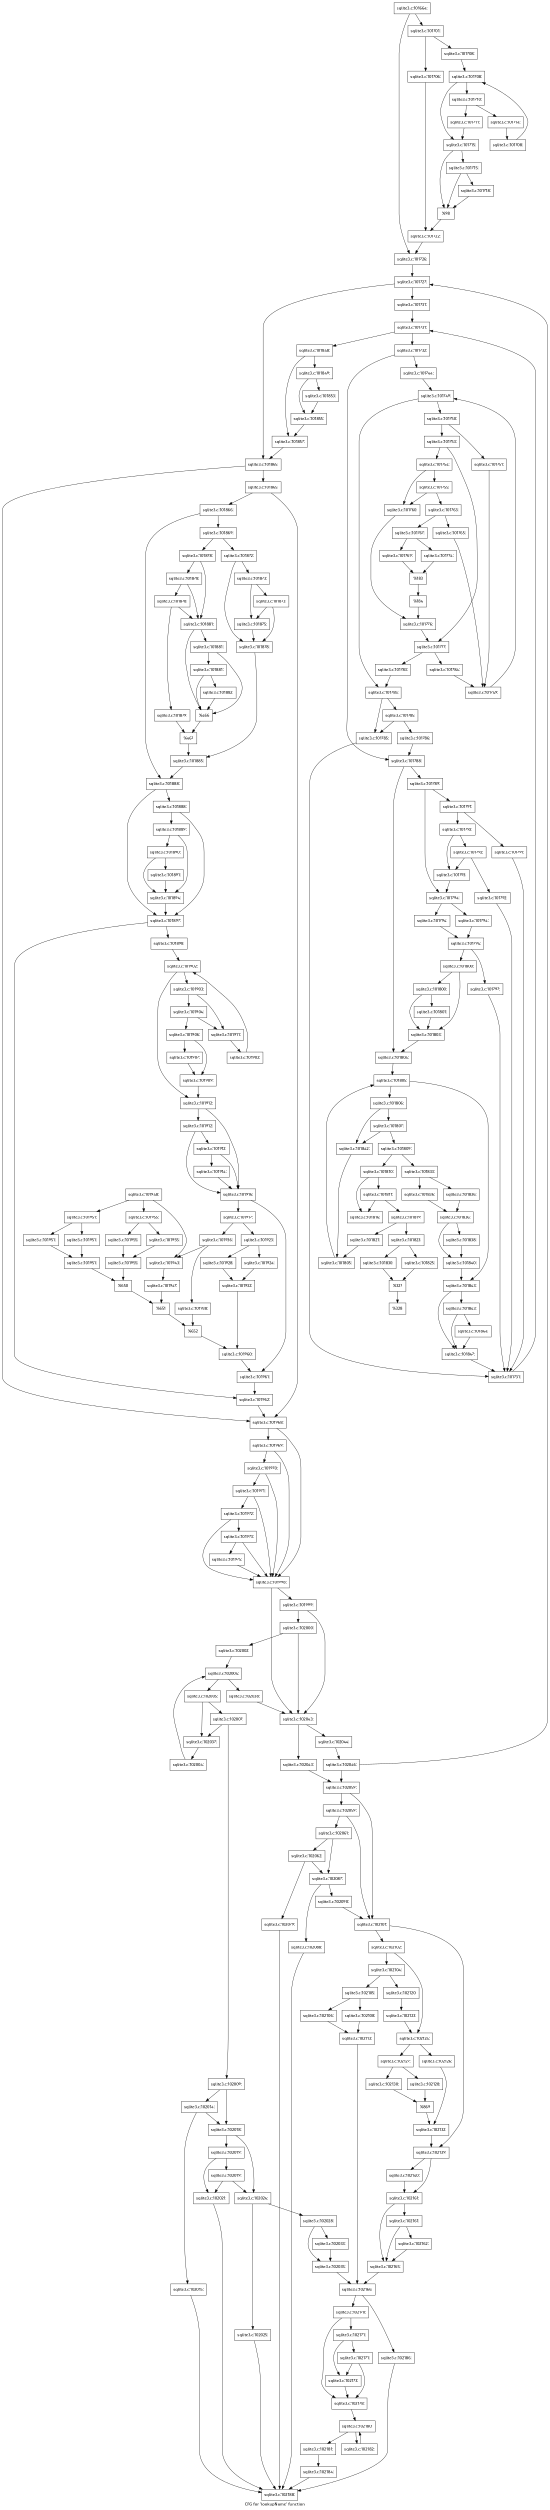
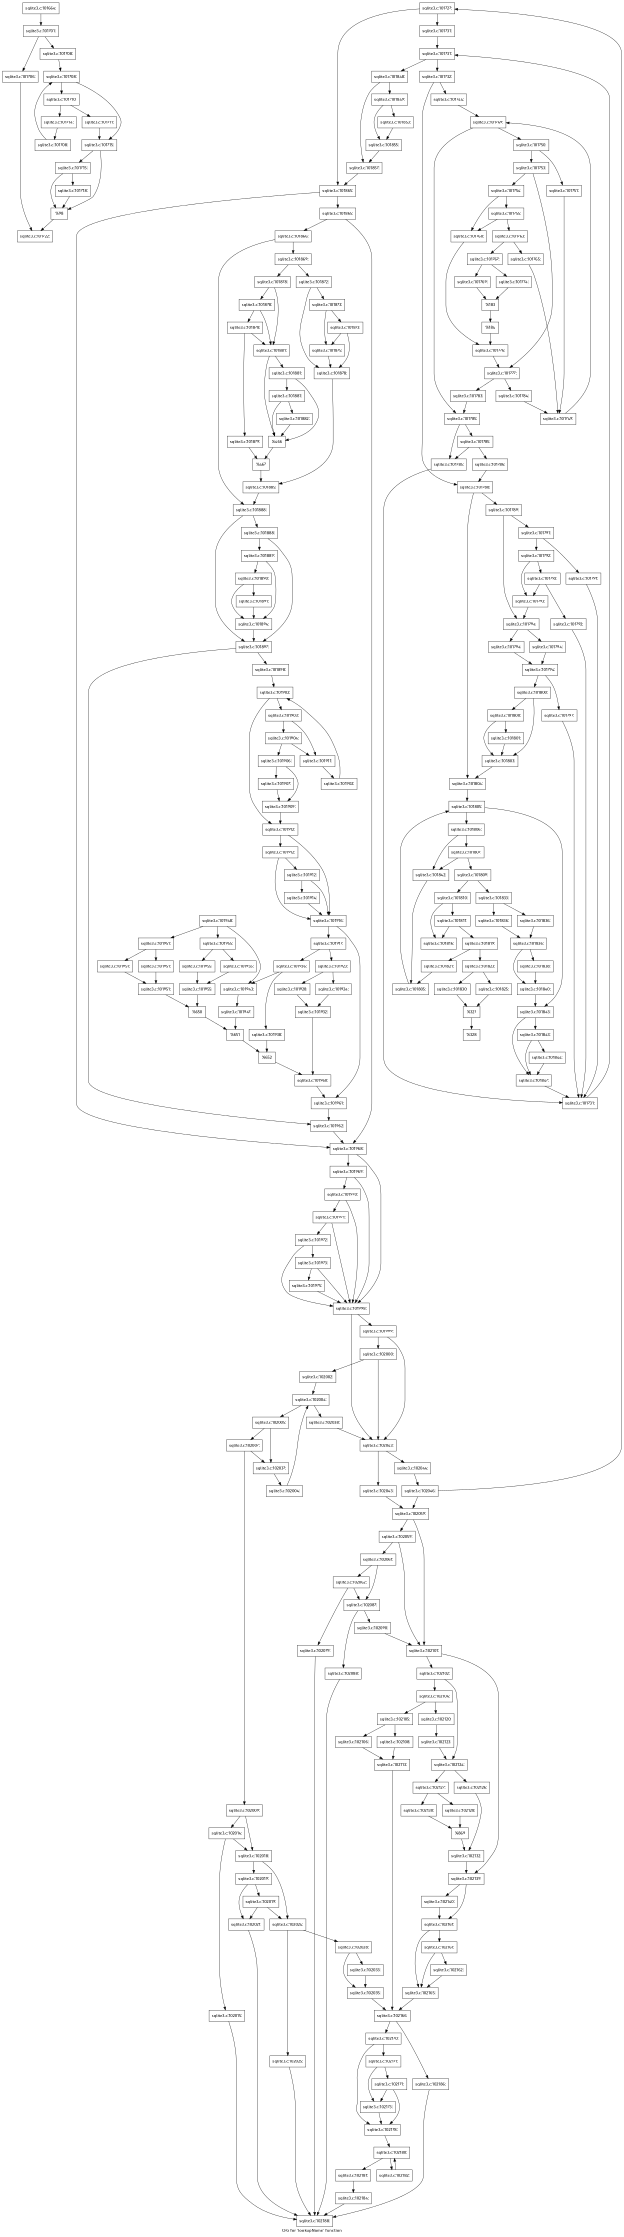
  digraph {
    fontname="Fira Sans"
    label="CFG for 'lookupName' function"
    node [fontname="Fira Sans" shape=record]
    edge [fontname="Fira Sans"]
    n1 [label="{sqlite3.c:101664:}"]
    n2 [label="{sqlite3.c:101701:}"]
-   n3 [label="{sqlite3.c:101726:}"]
    n4 [label="{sqlite3.c:101706:}"]
    n5 [label="{sqlite3.c:101708:}"]
    n6 [label="{sqlite3.c:101727:}"]
    n7 [label="{sqlite3.c:101722:}"]
    n8 [label="{sqlite3.c:101708:}"]
    n9 [label="{sqlite3.c:101731:}"]
    n10 [label="{sqlite3.c:101865:}"]
    n11 [label="{sqlite3.c:101710:}"]
    n12 [label="{sqlite3.c:101715:}"]
    n13 [label="{sqlite3.c:101711:}"]
    n14 [label="{sqlite3.c:101714:}"]
    n15 [label="{sqlite3.c:101715:}"]
    n16 [label="{%98}"]
    n17 [label="{sqlite3.c:101708:}"]
    n18 [label="{sqlite3.c:101718:}"]
    n19 [label="{sqlite3.c:101731:}"]
    n20 [label="{sqlite3.c:101865:}"]
    n21 [label="{sqlite3.c:101968:}"]
    n22 [label="{sqlite3.c:101732:}"]
    n23 [label="{sqlite3.c:101848:}"]
    n24 [label="{sqlite3.c:101866:}"]
    n25 [label="{sqlite3.c:101969:}"]
    n26 [label="{sqlite3.c:101998:}"]
    n27 [label="{sqlite3.c:101744:}"]
    n28 [label="{sqlite3.c:101788:}"]
    n29 [label="{sqlite3.c:101849:}"]
    n30 [label="{sqlite3.c:101857:}"]
    n31 [label="{sqlite3.c:101749:}"]
    n32 [label="{sqlite3.c:101789:}"]
    n33 [label="{sqlite3.c:101804:}"]
    n34 [label="{sqlite3.c:101853:}"]
    n35 [label="{sqlite3.c:101855:}"]
    n36 [label="{sqlite3.c:101750:}"]
    n37 [label="{sqlite3.c:101785:}"]
    n38 [label="{sqlite3.c:101791:}"]
    n39 [label="{sqlite3.c:101794:}"]
    n40 [label="{sqlite3.c:101805:}"]
    n41 [label="{sqlite3.c:101753:}"]
    n42 [label="{sqlite3.c:101751:}"]
    n43 [label="{sqlite3.c:101785:}"]
    n44 [label="{sqlite3.c:101785:}"]
    n45 [label="{sqlite3.c:101754:}"]
    n46 [label="{sqlite3.c:101777:}"]
    n47 [label="{sqlite3.c:101749:}"]
    n48 [label="{sqlite3.c:101731:}"]
    n49 [label="{sqlite3.c:101786:}"]
    n50 [label="{sqlite3.c:101760:}"]
    n51 [label="{sqlite3.c:101755:}"]
    n52 [label="{sqlite3.c:101783:}"]
    n53 [label="{sqlite3.c:101784:}"]
    n54 [label="{sqlite3.c:101776:}"]
    n55 [label="{sqlite3.c:101763:}"]
    n56 [label="{sqlite3.c:101765:}"]
    n57 [label="{sqlite3.c:101767:}"]
    n58 [label="{sqlite3.c:101769:}"]
    n59 [label="{sqlite3.c:101774:}"]
    n60 [label="{%183}"]
    n61 [label="{%184}"]
    n62 [label="{sqlite3.c:101791:}"]
    n63 [label="{sqlite3.c:101792:}"]
    n64 [label="{sqlite3.c:101794:}"]
    n65 [label="{sqlite3.c:101794:}"]
    n66 [label="{sqlite3.c:101806:}"]
    n67 [label="{sqlite3.c:101843:}"]
    n68 [label="{sqlite3.c:101792:}"]
    n69 [label="{sqlite3.c:101793:}"]
    n70 [label="{sqlite3.c:101794:}"]
    n71 [label="{sqlite3.c:101792:}"]
    n72 [label="{sqlite3.c:101797:}"]
    n73 [label="{sqlite3.c:101800:}"]
    n74 [label="{sqlite3.c:101800:}"]
    n75 [label="{sqlite3.c:101803:}"]
    n76 [label="{sqlite3.c:101801:}"]
    n77 [label="{sqlite3.c:101807:}"]
    n78 [label="{sqlite3.c:101842:}"]
    n79 [label="{sqlite3.c:101843:}"]
    n80 [label="{sqlite3.c:101847:}"]
    n81 [label="{sqlite3.c:101809:}"]
    n82 [label="{sqlite3.c:101805:}"]
    n83 [label="{sqlite3.c:101844:}"]
    n84 [label="{sqlite3.c:101810:}"]
    n85 [label="{sqlite3.c:101833:}"]
    n86 [label="{sqlite3.c:101816:}"]
    n87 [label="{sqlite3.c:101811:}"]
    n88 [label="{sqlite3.c:101836:}"]
    n89 [label="{sqlite3.c:101836:}"]
    n90 [label="{sqlite3.c:101819:}"]
    n91 [label="{sqlite3.c:101836:}"]
    n92 [label="{sqlite3.c:101821:}"]
    n93 [label="{sqlite3.c:101823:}"]
    n94 [label="{sqlite3.c:101825:}"]
    n95 [label="{sqlite3.c:101830:}"]
    n96 [label="{%327}"]
    n97 [label="{%328}"]
    n98 [label="{sqlite3.c:101838:}"]
    n99 [label="{sqlite3.c:101840:}"]
    n100 [label="{sqlite3.c:101869:}"]
    n101 [label="{sqlite3.c:101888:}"]
    n102 [label="{sqlite3.c:101970:}"]
    n103 [label="{sqlite3.c:101999:}"]
    n104 [label="{sqlite3.c:102043:}"]
    n105 [label="{sqlite3.c:101872:}"]
    n106 [label="{sqlite3.c:101878:}"]
    n107 [label="{sqlite3.c:101888:}"]
    n108 [label="{sqlite3.c:101897:}"]
    n109 [label="{sqlite3.c:101873:}"]
    n110 [label="{sqlite3.c:101878:}"]
    n111 [label="{sqlite3.c:101878:}"]
    n112 [label="{sqlite3.c:101881:}"]
    n113 [label="{sqlite3.c:101889:}"]
    n114 [label="{sqlite3.c:101898:}"]
    n115 [label="{sqlite3.c:101962:}"]
    n116 [label="{sqlite3.c:101875:}"]
    n117 [label="{sqlite3.c:101873:}"]
    n118 [label="{sqlite3.c:101885:}"]
    n119 [label="{sqlite3.c:101878:}"]
    n120 [label="{sqlite3.c:101881:}"]
    n121 [label="{%466}"]
    n122 [label="{sqlite3.c:101879:}"]
    n123 [label="{sqlite3.c:101881:}"]
    n124 [label="{%467}"]
    n125 [label="{sqlite3.c:101882:}"]
    n126 [label="{sqlite3.c:101890:}"]
    n127 [label="{sqlite3.c:101894:}"]
    n128 [label="{sqlite3.c:101902:}"]
    n129 [label="{sqlite3.c:101891:}"]
    n130 [label="{sqlite3.c:101903:}"]
    n131 [label="{sqlite3.c:101912:}"]
    n132 [label="{sqlite3.c:101904:}"]
    n133 [label="{sqlite3.c:101911:}"]
    n134 [label="{sqlite3.c:101912:}"]
    n135 [label="{sqlite3.c:101916:}"]
    n136 [label="{sqlite3.c:101906:}"]
    n137 [label="{sqlite3.c:101902:}"]
    n138 [label="{sqlite3.c:101912:}"]
    n139 [label="{sqlite3.c:101917:}"]
    n140 [label="{sqlite3.c:101961:}"]
    n141 [label="{sqlite3.c:101907:}"]
    n142 [label="{sqlite3.c:101909:}"]
    n143 [label="{sqlite3.c:101914:}"]
    n144 [label="{sqlite3.c:101923:}"]
    n145 [label="{sqlite3.c:101936:}"]
    n146 [label="{sqlite3.c:101924:}"]
    n147 [label="{sqlite3.c:101928:}"]
    n148 [label="{sqlite3.c:101938:}"]
    n149 [label="{sqlite3.c:101943:}"]
    n150 [label="{sqlite3.c:101932:}"]
    n151 [label="{%652}"]
    n152 [label="{sqlite3.c:101947:}"]
    n153 [label="{sqlite3.c:101960:}"]
    n154 [label="{%651}"]
    n155 [label="{sqlite3.c:101948:}"]
    n156 [label="{sqlite3.c:101951:}"]
    n157 [label="{sqlite3.c:101955:}"]
    n158 [label="{sqlite3.c:101951:}"]
    n159 [label="{sqlite3.c:101951:}"]
    n160 [label="{sqlite3.c:101955:}"]
    n161 [label="{sqlite3.c:101955:}"]
    n162 [label="{sqlite3.c:101951:}"]
    n163 [label="{sqlite3.c:101955:}"]
    n164 [label="{%650}"]
    n165 [label="{sqlite3.c:101971:}"]
    n166 [label="{sqlite3.c:102000:}"]
    n167 [label="{sqlite3.c:102043:}"]
    n168 [label="{sqlite3.c:102044:}"]
    n169 [label="{sqlite3.c:101972:}"]
    n170 [label="{sqlite3.c:101973:}"]
    n171 [label="{sqlite3.c:101975:}"]
    n172 [label="{sqlite3.c:102002:}"]
    n173 [label="{sqlite3.c:102059:}"]
    n174 [label="{sqlite3.c:102046:}"]
    n175 [label="{sqlite3.c:102004:}"]
    n176 [label="{sqlite3.c:102005:}"]
    n177 [label="{sqlite3.c:102038:}"]
    n178 [label="{sqlite3.c:102007:}"]
    n179 [label="{sqlite3.c:102037:}"]
    n180 [label="{sqlite3.c:102009:}"]
    n181 [label="{sqlite3.c:102004:}"]
    n182 [label="{sqlite3.c:102014:}"]
    n183 [label="{sqlite3.c:102018:}"]
    n184 [label="{sqlite3.c:102015:}"]
    n185 [label="{sqlite3.c:102019:}"]
    n186 [label="{sqlite3.c:102024:}"]
    n187 [label="{sqlite3.c:102188:}"]
    n188 [label="{sqlite3.c:102021:}"]
    n189 [label="{sqlite3.c:102019:}"]
    n190 [label="{sqlite3.c:102025:}"]
    n191 [label="{sqlite3.c:102028:}"]
    n192 [label="{sqlite3.c:102033:}"]
    n193 [label="{sqlite3.c:102035:}"]
    n194 [label="{sqlite3.c:102166:}"]
    n195 [label="{sqlite3.c:102170:}"]
    n196 [label="{sqlite3.c:102186:}"]
    n197 [label="{sqlite3.c:102171:}"]
    n198 [label="{sqlite3.c:102178:}"]
    n199 [label="{sqlite3.c:102059:}"]
    n200 [label="{sqlite3.c:102101:}"]
    n201 [label="{sqlite3.c:102061:}"]
    n202 [label="{sqlite3.c:102102:}"]
    n203 [label="{sqlite3.c:102139:}"]
    n204 [label="{sqlite3.c:102062:}"]
    n205 [label="{sqlite3.c:102087:}"]
    n206 [label="{sqlite3.c:102104:}"]
    n207 [label="{sqlite3.c:102124:}"]
    n208 [label="{sqlite3.c:102161:}"]
    n209 [label="{sqlite3.c:102140:}"]
    n210 [label="{sqlite3.c:102079:}"]
    n211 [label="{sqlite3.c:102088:}"]
    n212 [label="{sqlite3.c:102090:}"]
    n213 [label="{sqlite3.c:102105:}"]
    n214 [label="{sqlite3.c:102120:}"]
    n215 [label="{sqlite3.c:102126:}"]
    n216 [label="{sqlite3.c:102127:}"]
    n217 [label="{sqlite3.c:102161:}"]
    n218 [label="{sqlite3.c:102165:}"]
    n219 [label="{sqlite3.c:102106:}"]
    n220 [label="{sqlite3.c:102108:}"]
    n221 [label="{sqlite3.c:102123:}"]
    n222 [label="{sqlite3.c:102132:}"]
    n223 [label="{sqlite3.c:102128:}"]
    n224 [label="{sqlite3.c:102130:}"]
    n225 [label="{sqlite3.c:102113:}"]
    n226 [label="{%869}"]
    n227 [label="{sqlite3.c:102162:}"]
    n228 [label="{sqlite3.c:102173:}"]
    n229 [label="{sqlite3.c:102171:}"]
    n230 [label="{sqlite3.c:102180:}"]
    n231 [label="{sqlite3.c:102181:}"]
    n232 [label="{sqlite3.c:102182:}"]
    n233 [label="{sqlite3.c:102184:}"]
    n1 -> n2
-   n1 -> n3
    n2 -> n4
    n2 -> n5
-   n3 -> n6
    n4 -> n7
    n5 -> n8
    n6 -> n9
    n6 -> n10
-   n7 -> n3
    n8 -> n11
    n8 -> n12
    n9 -> n19
    n10 -> n20
    n10 -> n21
    n11 -> n13
    n11 -> n14
    n12 -> n15
    n12 -> n16
    n13 -> n12
    n14 -> n17
    n15 -> n16
    n15 -> n18
    n16 -> n7
    n17 -> n8
    n18 -> n16
    n19 -> n22
    n19 -> n23
    n20 -> n21
    n20 -> n24
    n21 -> n25
    n21 -> n26
    n22 -> n27
    n22 -> n28
    n23 -> n29
    n23 -> n30
    n24 -> n100
    n24 -> n101
    n25 -> n26
    n25 -> n102
    n26 -> n103
    n26 -> n104
    n27 -> n31
    n28 -> n32
    n28 -> n33
    n29 -> n34
    n29 -> n35
    n30 -> n10
    n31 -> n36
    n31 -> n37
    n32 -> n38
    n32 -> n39
    n33 -> n40
    n34 -> n35
    n35 -> n30
    n36 -> n41
    n36 -> n42
    n37 -> n43
    n37 -> n44
    n38 -> n62
    n38 -> n63
    n39 -> n64
    n39 -> n65
    n40 -> n66
    n40 -> n67
    n41 -> n45
    n41 -> n46
    n42 -> n47
    n43 -> n48
    n44 -> n43
    n44 -> n49
    n45 -> n50
    n45 -> n51
    n46 -> n52
    n46 -> n53
    n47 -> n31
    n48 -> n19
    n49 -> n28
    n50 -> n54
    n51 -> n50
    n51 -> n55
    n52 -> n37
    n53 -> n47
    n54 -> n46
    n55 -> n56
    n55 -> n57
    n56 -> n47
    n57 -> n58
    n57 -> n59
    n58 -> n60
    n59 -> n60
    n60 -> n61
    n61 -> n54
    n62 -> n48
    n63 -> n68
    n63 -> n69
    n64 -> n70
    n65 -> n70
    n66 -> n77
    n66 -> n78
    n67 -> n79
    n67 -> n80
    n68 -> n69
    n68 -> n71
    n69 -> n39
    n70 -> n72
    n70 -> n73
    n71 -> n48
    n72 -> n48
    n73 -> n74
    n73 -> n75
    n74 -> n75
    n74 -> n76
    n75 -> n33
    n76 -> n75
    n77 -> n78
    n77 -> n81
    n78 -> n82
    n79 -> n80
    n79 -> n83
    n80 -> n48
    n81 -> n84
    n81 -> n85
    n82 -> n40
    n83 -> n80
    n84 -> n86
    n84 -> n87
    n85 -> n88
    n85 -> n89
    n87 -> n86
    n87 -> n90
    n88 -> n91
    n89 -> n91
    n90 -> n92
    n90 -> n93
    n91 -> n98
    n91 -> n99
    n92 -> n82
    n93 -> n94
    n93 -> n95
    n94 -> n96
    n95 -> n96
    n96 -> n97
    n98 -> n99
    n99 -> n67
    n100 -> n105
    n100 -> n106
    n101 -> n107
    n101 -> n108
    n102 -> n26
    n102 -> n165
    n103 -> n104
    n103 -> n166
    n104 -> n167
    n104 -> n168
    n105 -> n109
    n105 -> n110
    n106 -> n111
    n106 -> n112
    n107 -> n108
    n107 -> n113
    n108 -> n114
    n108 -> n115
    n109 -> n116
    n109 -> n117
    n110 -> n118
    n111 -> n112
    n111 -> n119
    n112 -> n120
    n112 -> n121
    n113 -> n126
    n113 -> n127
    n114 -> n128
    n115 -> n21
    n116 -> n110
    n117 -> n110
    n117 -> n116
    n118 -> n101
    n119 -> n112
    n119 -> n122
    n120 -> n121
    n120 -> n123
    n121 -> n124
    n122 -> n124
    n123 -> n121
    n123 -> n125
    n124 -> n118
    n125 -> n121
    n126 -> n127
    n126 -> n129
    n127 -> n108
    n128 -> n130
    n128 -> n131
    n129 -> n127
    n130 -> n132
    n130 -> n133
    n131 -> n134
    n131 -> n135
    n132 -> n133
    n132 -> n136
    n133 -> n137
    n134 -> n135
    n134 -> n138
    n135 -> n139
    n135 -> n140
    n136 -> n141
    n136 -> n142
    n137 -> n128
    n138 -> n135
    n138 -> n143
    n139 -> n144
    n139 -> n145
    n140 -> n115
    n141 -> n142
    n142 -> n131
    n143 -> n135
    n144 -> n146
    n144 -> n147
    n145 -> n148
    n145 -> n149
    n146 -> n150
    n147 -> n150
    n148 -> n151
    n149 -> n152
    n150 -> n153
    n151 -> n153
    n152 -> n154
    n153 -> n140
    n154 -> n151
    n155 -> n149
    n155 -> n156
    n155 -> n157
    n156 -> n158
    n156 -> n159
    n157 -> n160
    n157 -> n161
    n158 -> n162
    n159 -> n162
    n160 -> n163
    n161 -> n163
    n162 -> n164
    n163 -> n164
    n164 -> n154
    n165 -> n26
    n165 -> n169
    n166 -> n104
    n166 -> n172
    n167 -> n173
    n168 -> n174
    n169 -> n26
    n169 -> n170
    n170 -> n26
    n170 -> n171
    n171 -> n26
    n172 -> n175
    n173 -> n199
    n173 -> n200
    n174 -> n6
    n174 -> n173
    n175 -> n176
    n175 -> n177
    n176 -> n178
    n176 -> n179
    n177 -> n104
    n178 -> n179
    n178 -> n180
    n179 -> n181
    n180 -> n182
    n180 -> n183
    n181 -> n175
    n182 -> n183
    n182 -> n184
    n183 -> n185
    n183 -> n186
    n184 -> n187
    n185 -> n188
    n185 -> n189
    n186 -> n190
    n186 -> n191
    n188 -> n187
    n189 -> n186
    n189 -> n188
    n190 -> n187
    n191 -> n192
    n191 -> n193
    n192 -> n193
    n193 -> n194
    n194 -> n195
    n194 -> n196
    n195 -> n197
    n195 -> n198
    n196 -> n187
    n197 -> n228
    n197 -> n229
    n198 -> n230
    n199 -> n200
    n199 -> n201
    n200 -> n202
    n200 -> n203
    n201 -> n204
    n201 -> n205
    n202 -> n206
    n202 -> n207
    n203 -> n208
    n203 -> n209
    n204 -> n205
    n204 -> n210
    n205 -> n211
    n205 -> n212
    n206 -> n213
    n206 -> n214
    n207 -> n215
    n207 -> n216
    n208 -> n217
    n208 -> n218
    n209 -> n208
    n210 -> n187
    n211 -> n187
    n212 -> n200
    n213 -> n219
    n213 -> n220
    n214 -> n221
    n215 -> n222
    n216 -> n223
    n216 -> n224
    n217 -> n218
    n217 -> n227
    n218 -> n194
    n219 -> n225
    n220 -> n225
    n221 -> n207
    n222 -> n203
    n223 -> n226
    n224 -> n226
    n225 -> n194
    n226 -> n222
    n227 -> n218
    n228 -> n198
    n229 -> n198
    n229 -> n228
    n230 -> n231
    n230 -> n232
    n231 -> n233
    n232 -> n230
    n233 -> n187
  }
